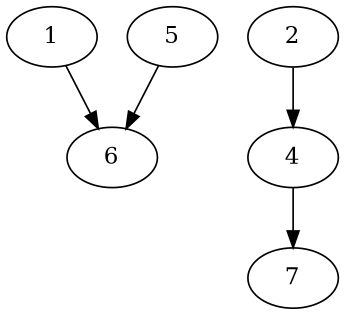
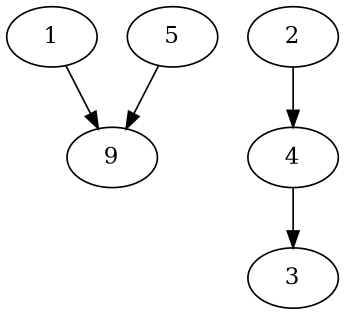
  digraph {
    1
-   6
+   6 [label=9]
    2
    4
-   7
+   7 [label=3]
    5
    1 -> 6
    2 -> 4
    4 -> 7
    5 -> 6
  }
